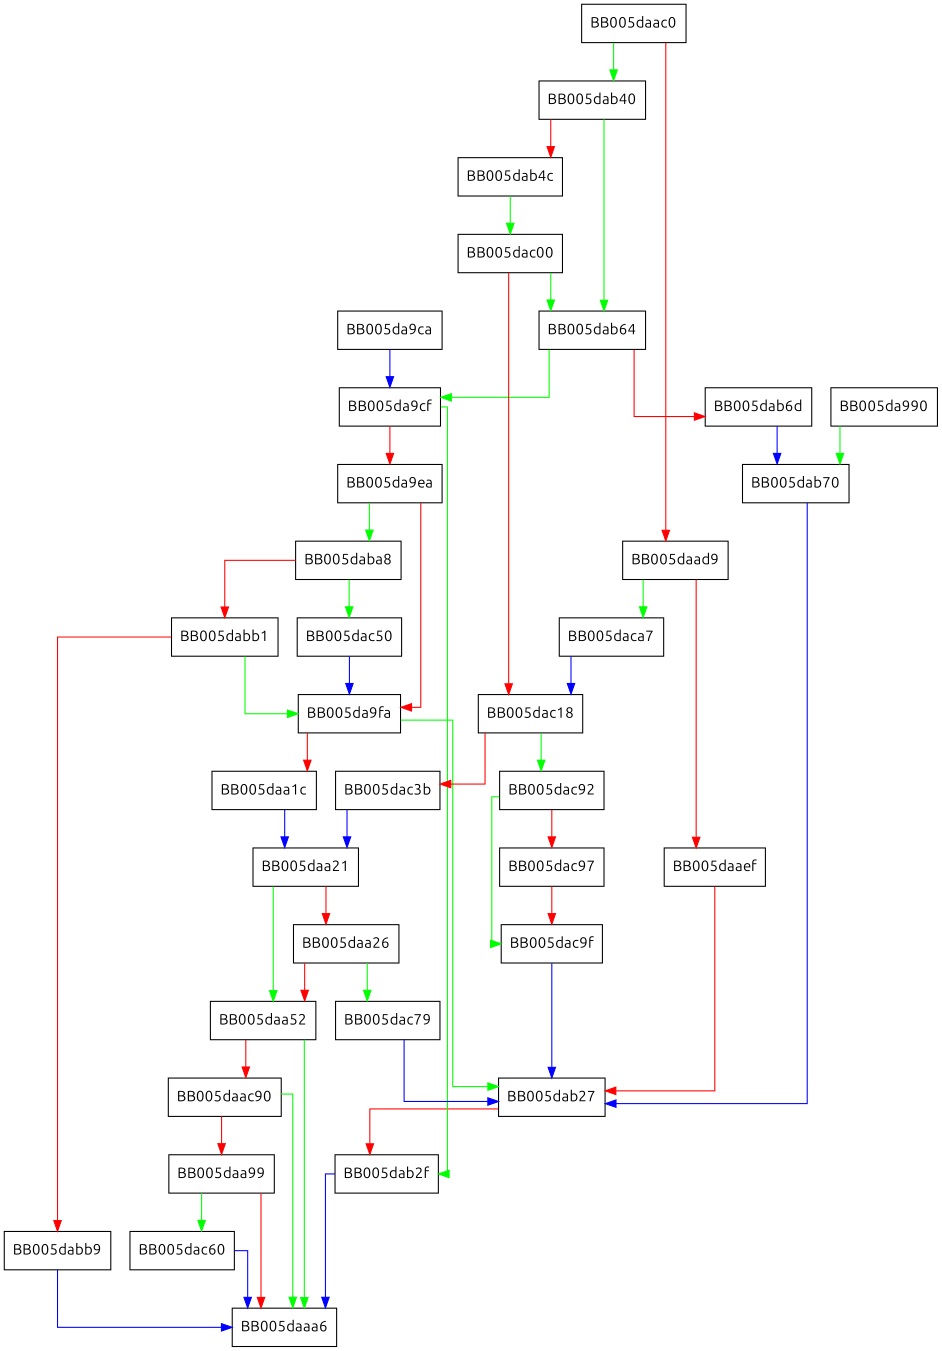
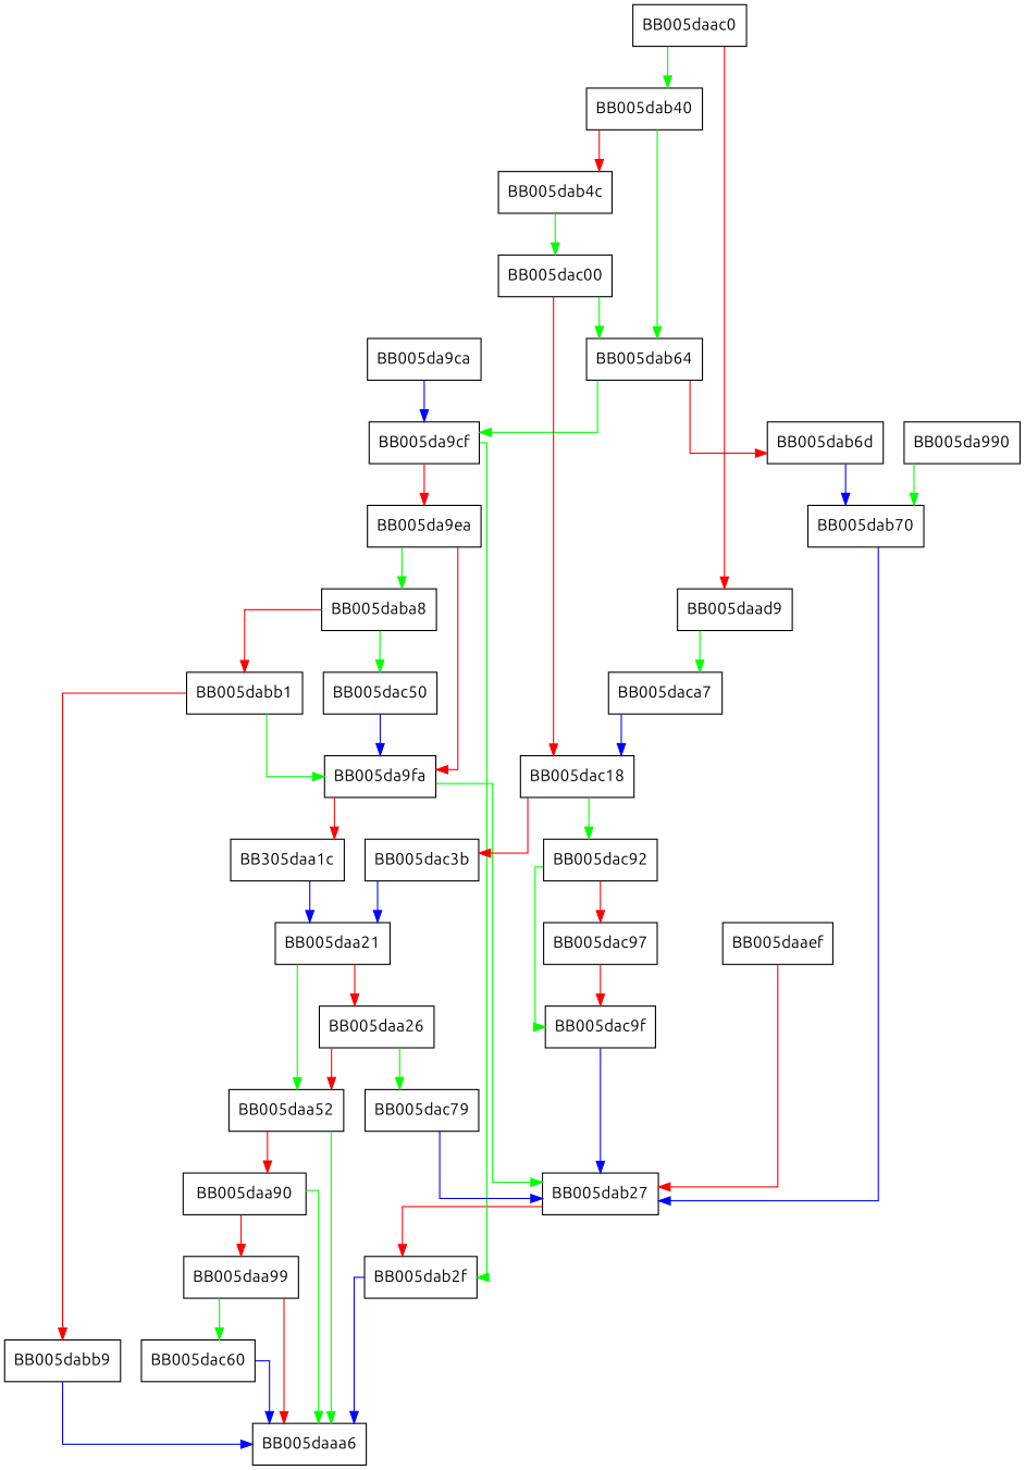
  digraph {
    fontname=Ubuntu
    splines=ortho
    node [fontname=Ubuntu shape=box]
    edge [color=red fontname=Ubuntu]
    BB005da990
    BB005dab70
    BB005dab27
    BB005dab2f
    BB005daac0
    BB005dab40
    BB005daad9
    BB005da9ca
    BB005da9cf
    BB005dab64
    BB005dab4c
    BB005daca7
    BB005daaef
    BB005da9ea
    BB005daaa6
    BB005daba8
    BB005da9fa
    BB005dac50
    BB005dabb1
-   BB005daa1c
+   BB005daa1c [label=BB305daa1c]
    BB005dabb9
    BB005daa21
    BB005daa52
    BB005daa26
-   BB005daa90 [label=BB005daac90]
+   BB005daa90
    BB005dac79
    BB005daa99
    BB005dac60
    BB005dab6d
    BB005dac00
    BB005dac18
    BB005dac92
    BB005dac3b
    BB005dac9f
    BB005dac97
    BB005da990 -> BB005dab70 [color=green]
    BB005dab70 -> BB005dab27 [color=blue]
    BB005dab27 -> BB005dab2f
    BB005dab2f -> BB005daaa6 [color=blue]
    BB005daac0 -> BB005dab40 [color=green]
    BB005daac0 -> BB005daad9
    BB005dab40 -> BB005dab64 [color=green]
    BB005dab40 -> BB005dab4c
    BB005daad9 -> BB005daca7 [color=green]
-   BB005daad9 -> BB005daaef
    BB005da9ca -> BB005da9cf [color=blue]
    BB005da9cf -> BB005dab2f [color=green]
    BB005da9cf -> BB005da9ea
    BB005dab64 -> BB005da9cf [color=green]
    BB005dab64 -> BB005dab6d
    BB005dab4c -> BB005dac00 [color=green]
    BB005daca7 -> BB005dac18 [color=blue]
    BB005daaef -> BB005dab27
    BB005da9ea -> BB005daba8 [color=green]
    BB005da9ea -> BB005da9fa
    BB005daba8 -> BB005dac50 [color=green]
    BB005daba8 -> BB005dabb1
    BB005da9fa -> BB005dab27 [color=green]
    BB005da9fa -> BB005daa1c
    BB005dac50 -> BB005da9fa [color=blue]
    BB005dabb1 -> BB005da9fa [color=green]
    BB005dabb1 -> BB005dabb9
    BB005daa1c -> BB005daa21 [color=blue]
    BB005dabb9 -> BB005daaa6 [color=blue]
    BB005daa21 -> BB005daa52 [color=green]
    BB005daa21 -> BB005daa26
    BB005daa52 -> BB005daaa6 [color=green]
    BB005daa52 -> BB005daa90
    BB005daa26 -> BB005daa52
    BB005daa26 -> BB005dac79 [color=green]
    BB005daa90 -> BB005daaa6 [color=green]
    BB005daa90 -> BB005daa99
    BB005dac79 -> BB005dab27 [color=blue]
    BB005daa99 -> BB005daaa6
    BB005daa99 -> BB005dac60 [color=green]
    BB005dac60 -> BB005daaa6 [color=blue]
    BB005dab6d -> BB005dab70 [color=blue]
    BB005dac00 -> BB005dab64 [color=green]
    BB005dac00 -> BB005dac18
    BB005dac18 -> BB005dac92 [color=green]
    BB005dac18 -> BB005dac3b
    BB005dac92 -> BB005dac9f [color=green]
    BB005dac92 -> BB005dac97
    BB005dac3b -> BB005daa21 [color=blue]
    BB005dac9f -> BB005dab27 [color=blue]
    BB005dac97 -> BB005dac9f
  }
